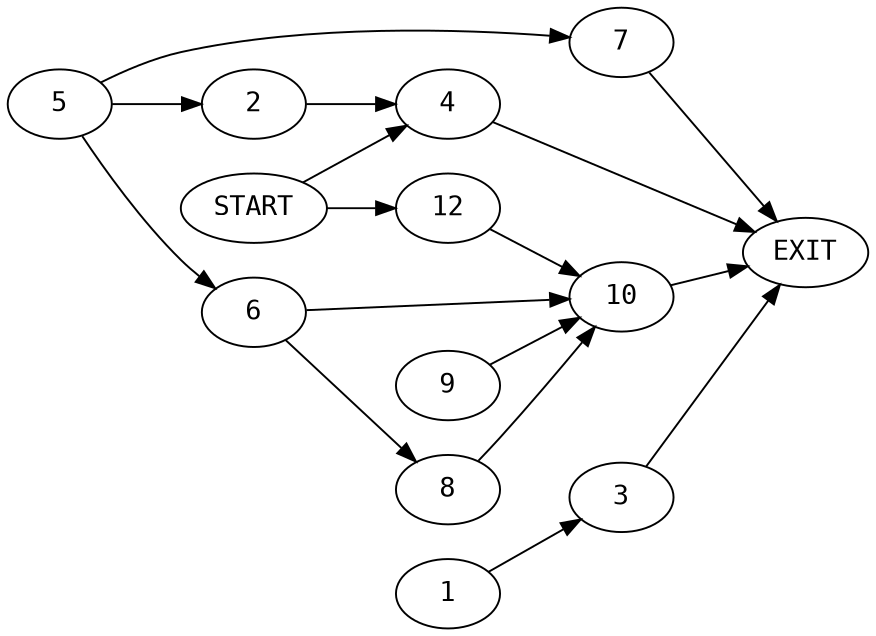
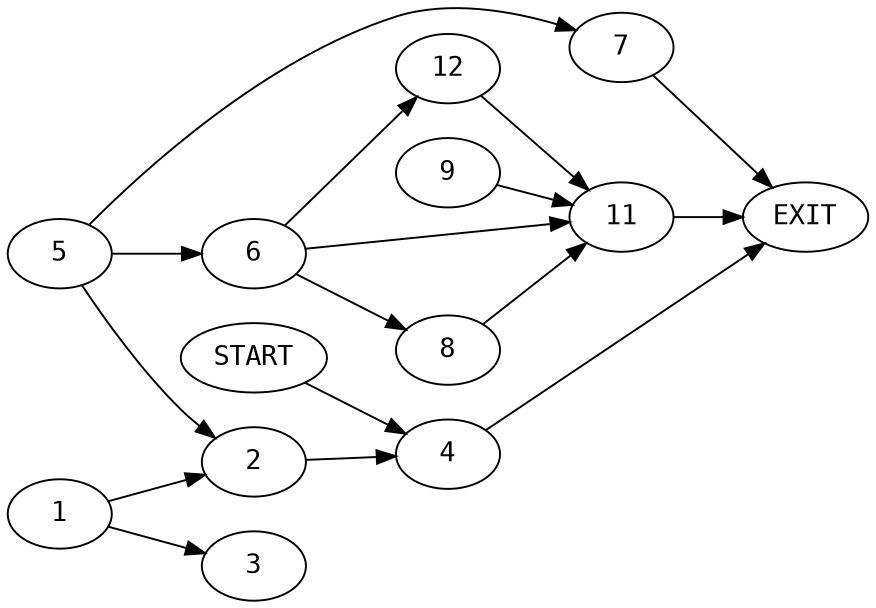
  digraph {
    fontname="DejaVu Sans Mono"
    rankdir=LR
    node [fontname="DejaVu Sans Mono"]
    edge [fontname="DejaVu Sans Mono"]
    n1 [label=START]
    n2 [label=12]
    4
    1
    2
    3
-   10
+   10 [label=11]
    n8 [label=EXIT]
    5
    6
    7
    8
    9
-   n1 -> n2
+   6 -> n2
    n1 -> 4
    n2 -> 10
    4 -> n8
+   1 -> 2
    1 -> 3
    2 -> 4
-   3 -> n8
    10 -> n8
    5 -> 2
    5 -> 6
    5 -> 7
    6 -> 10
    6 -> 8
    7 -> n8
    8 -> 10
    9 -> 10
  }
